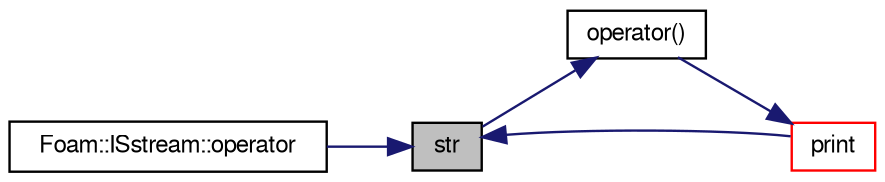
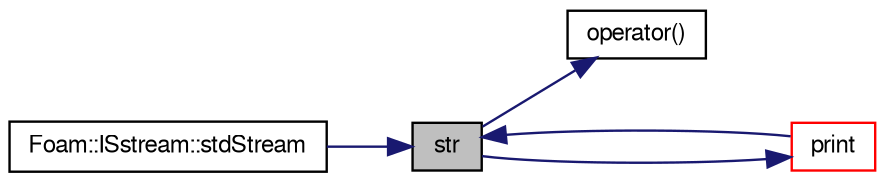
  digraph {
    rankdir=LR
    node [color=black fontname=FreeSans fontsize=10 shape=record]
    edge [color=midnightblue fontname=FreeSans fontsize=10 labelfontname=FreeSans labelfontsize=10 style=solid]
    n1 [fillcolor=grey75 fontcolor=black height=0.2 label=str style=filled width=0.4]
    n2 [height=0.2 label="operator()" width=0.4]
    n3 [color=red height=0.2 label=print width=0.4]
-   n4 [height=0.2 label="Foam::ISstream::operator" width=0.4]
+   n4 [height=0.2 label="Foam::ISstream::stdStream" width=0.4]
    n1 -> n2
-   n2 -> n3
+   n1 -> n3
    n3 -> n1
    n4 -> n1
  }
